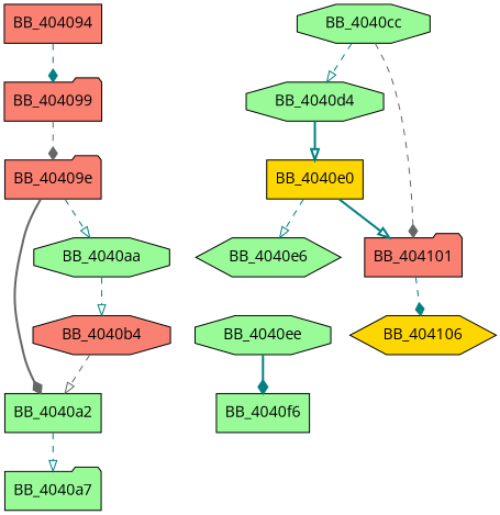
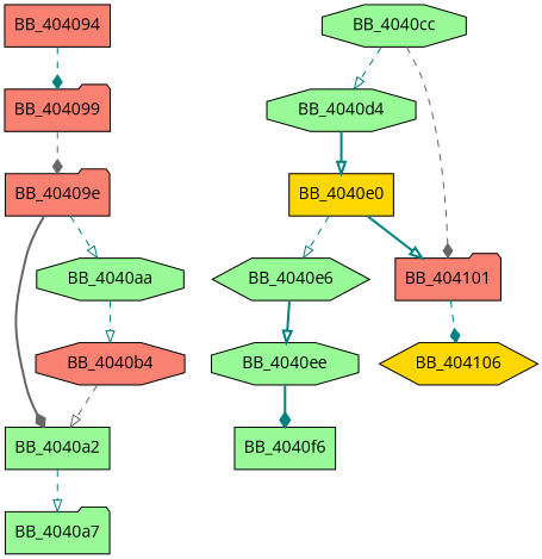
  digraph {
    fontname="Open Sans"
    node [fillcolor=palegreen fontname="Open Sans" shape=octagon style=filled]
    edge [arrowhead=onormal color=teal fontname="Open Sans" style=dashed]
    BB_404094 [fillcolor=salmon shape=box]
    BB_404099 [fillcolor=salmon shape=folder]
    BB_40409e [fillcolor=salmon shape=folder]
    BB_4040a2 [shape=box]
    BB_4040aa
    BB_4040a7 [shape=folder]
    BB_4040b4 [fillcolor=salmon]
    BB_4040cc
    BB_4040d4
    BB_404101 [fillcolor=salmon shape=folder]
    BB_4040e0 [fillcolor=gold shape=box]
    BB_404106 [fillcolor=gold shape=hexagon]
    BB_4040e6 [shape=hexagon]
    BB_4040ee
    BB_4040f6 [shape=box]
    BB_404094 -> BB_404099 [arrowhead=diamond]
    BB_404099 -> BB_40409e [arrowhead=diamond color=gray40]
    BB_40409e -> BB_4040a2 [arrowhead=diamond color=gray40 style=bold]
    BB_40409e -> BB_4040aa
    BB_4040a2 -> BB_4040a7
    BB_4040aa -> BB_4040b4
    BB_4040b4 -> BB_4040a2 [color=gray40]
    BB_4040cc -> BB_4040d4
    BB_4040cc -> BB_404101 [arrowhead=diamond color=gray40]
    BB_4040d4 -> BB_4040e0 [style=bold]
    BB_404101 -> BB_404106 [arrowhead=diamond]
    BB_4040e0 -> BB_404101 [style=bold]
    BB_4040e0 -> BB_4040e6
+   BB_4040e6 -> BB_4040ee [style=bold]
    BB_4040ee -> BB_4040f6 [arrowhead=diamond style=bold]
  }
